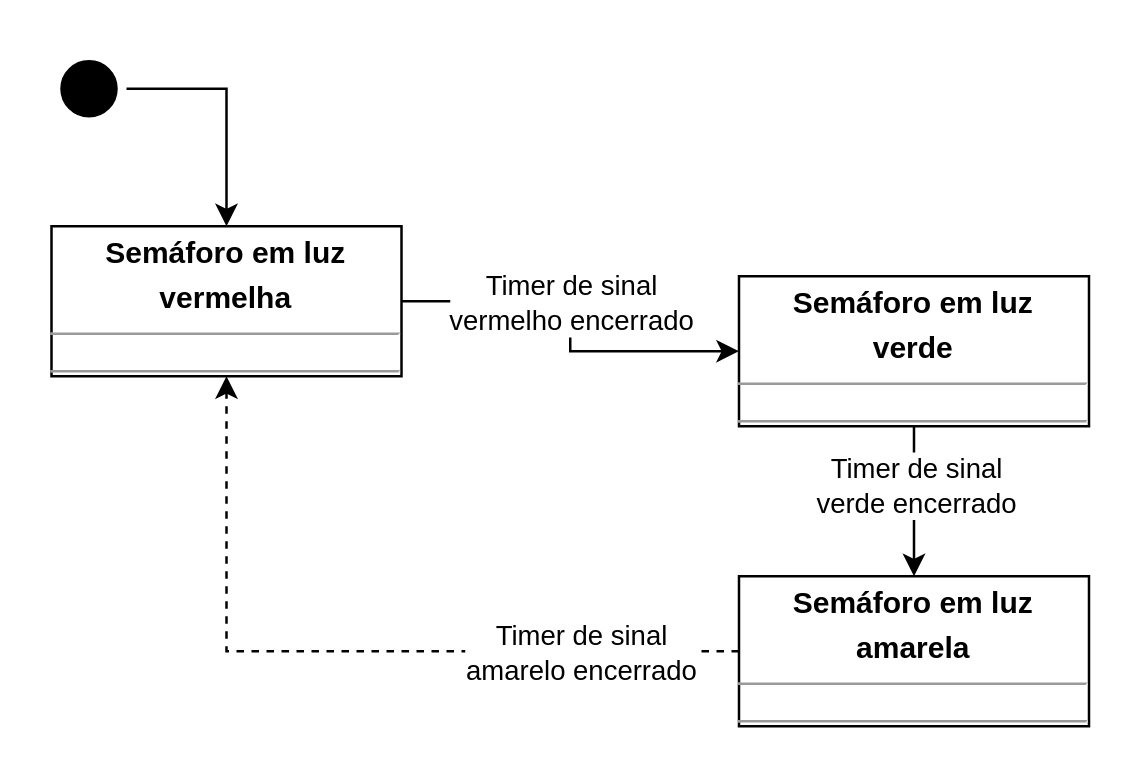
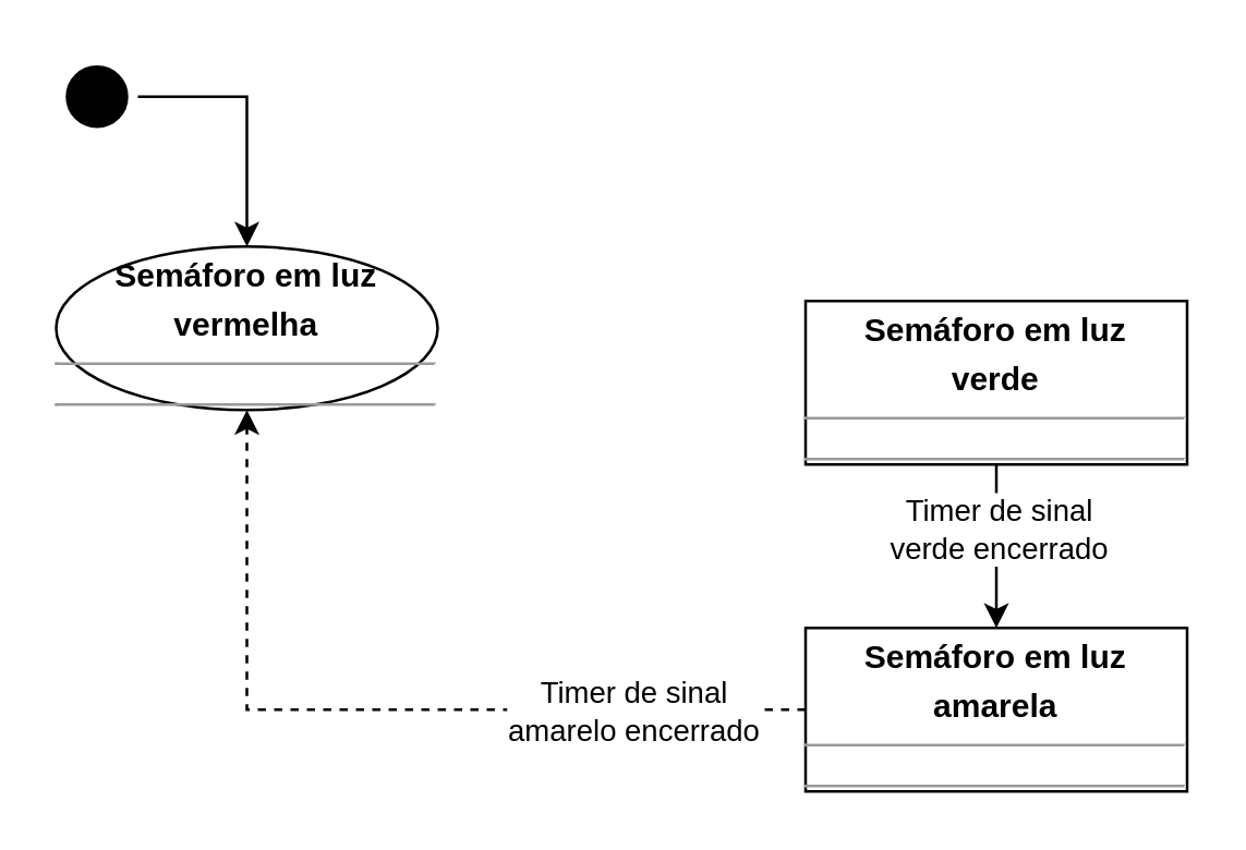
  <mxCell id="0" />
  <mxCell id="1" parent="0" />
  <mxCell id="2" style="edgeStyle=orthogonalEdgeStyle;rounded=0;orthogonalLoop=1;jettySize=auto;html=1;exitX=1;exitY=0.5;exitDx=0;exitDy=0;entryX=0.5;entryY=0;entryDx=0;entryDy=0;" edge="1" parent="1" source="3" target="6"><mxGeometry relative="1" as="geometry" /></mxCell>
  <mxCell id="3" value="" style="ellipse;html=1;shape=startState;fillColor=#000000;strokeColor=#000000;" vertex="1" parent="1"><mxGeometry x="20" y="20" width="30" height="30" as="geometry" /></mxCell>
- <mxCell id="4" style="edgeStyle=orthogonalEdgeStyle;rounded=0;orthogonalLoop=1;jettySize=auto;html=1;exitX=1;exitY=0.5;exitDx=0;exitDy=0;entryX=0;entryY=0.5;entryDx=0;entryDy=0;" edge="1" parent="1" source="6" target="9"><mxGeometry relative="1" as="geometry" /></mxCell>
- <mxCell id="5" value="Timer de sinal&lt;br&gt;vermelho encerrado" style="edgeLabel;html=1;align=center;verticalAlign=middle;resizable=0;points=[];" vertex="1" connectable="0" parent="4"><mxGeometry x="-0.304" relative="1" as="geometry"><mxPoint x="13" as="offset" /></mxGeometry></mxCell>
- <mxCell id="6" value="&lt;p style=&quot;margin: 0px ; margin-top: 4px ; text-align: center&quot;&gt;&lt;b&gt;Semáforo em luz&lt;/b&gt;&lt;/p&gt;&lt;p style=&quot;margin: 0px ; margin-top: 4px ; text-align: center&quot;&gt;&lt;b&gt;vermelha&lt;/b&gt;&lt;/p&gt;&lt;hr size=&quot;1&quot;&gt;&lt;div style=&quot;height: 2px&quot;&gt;&lt;/div&gt;&lt;hr size=&quot;1&quot;&gt;&lt;div style=&quot;height: 2px&quot;&gt;&lt;/div&gt;" style="verticalAlign=top;align=left;overflow=fill;fontSize=12;fontFamily=Helvetica;html=1;strokeColor=#000000;" vertex="1" parent="1"><mxGeometry x="20" y="90" width="140" height="60" as="geometry" /></mxCell>
+ <mxCell id="6" value="&lt;p style=&quot;margin: 0px ; margin-top: 4px ; text-align: center&quot;&gt;&lt;b&gt;Semáforo em luz&lt;/b&gt;&lt;/p&gt;&lt;p style=&quot;margin: 0px ; margin-top: 4px ; text-align: center&quot;&gt;&lt;b&gt;vermelha&lt;/b&gt;&lt;/p&gt;&lt;hr size=&quot;1&quot;&gt;&lt;div style=&quot;height: 2px&quot;&gt;&lt;/div&gt;&lt;hr size=&quot;1&quot;&gt;&lt;div style=&quot;height: 2px&quot;&gt;&lt;/div&gt;" style="ellipse;verticalAlign=top;align=left;overflow=fill;fontSize=12;fontFamily=Helvetica;html=1;strokeColor=#000000;" vertex="1" parent="1"><mxGeometry x="20" y="90" width="140" height="60" as="geometry" /></mxCell>
  <mxCell id="7" style="edgeStyle=orthogonalEdgeStyle;rounded=0;orthogonalLoop=1;jettySize=auto;html=1;exitX=0.5;exitY=1;exitDx=0;exitDy=0;" edge="1" parent="1" source="9" target="12"><mxGeometry relative="1" as="geometry" /></mxCell>
  <mxCell id="8" value="Timer de sinal&lt;br&gt;verde encerrado" style="edgeLabel;html=1;align=center;verticalAlign=middle;resizable=0;points=[];" vertex="1" connectable="0" parent="7"><mxGeometry x="-0.25" relative="1" as="geometry"><mxPoint as="offset" /></mxGeometry></mxCell>
  <mxCell id="9" value="&lt;p style=&quot;margin: 0px ; margin-top: 4px ; text-align: center&quot;&gt;&lt;b&gt;Semáforo em luz&lt;/b&gt;&lt;/p&gt;&lt;p style=&quot;margin: 0px ; margin-top: 4px ; text-align: center&quot;&gt;&lt;b&gt;verde&lt;/b&gt;&lt;/p&gt;&lt;hr size=&quot;1&quot;&gt;&lt;div style=&quot;height: 2px&quot;&gt;&lt;/div&gt;&lt;hr size=&quot;1&quot;&gt;&lt;div style=&quot;height: 2px&quot;&gt;&lt;/div&gt;" style="verticalAlign=top;align=left;overflow=fill;fontSize=12;fontFamily=Helvetica;html=1;strokeColor=#000000;" vertex="1" parent="1"><mxGeometry x="295" y="110" width="140" height="60" as="geometry" /></mxCell>
  <mxCell id="10" style="edgeStyle=orthogonalEdgeStyle;rounded=0;orthogonalLoop=1;jettySize=auto;html=1;exitX=0;exitY=0.5;exitDx=0;exitDy=0;entryX=0.5;entryY=1;entryDx=0;entryDy=0;dashed=1;" edge="1" parent="1" source="12" target="6"><mxGeometry relative="1" as="geometry" /></mxCell>
  <mxCell id="11" value="Timer de sinal&lt;br&gt;amarelo encerrado" style="edgeLabel;html=1;align=center;verticalAlign=middle;resizable=0;points=[];" vertex="1" connectable="0" parent="10"><mxGeometry x="-0.445" y="1" relative="1" as="geometry"><mxPoint x="23" y="-1" as="offset" /></mxGeometry></mxCell>
  <mxCell id="12" value="&lt;p style=&quot;margin: 0px ; margin-top: 4px ; text-align: center&quot;&gt;&lt;b&gt;Semáforo em luz&lt;/b&gt;&lt;/p&gt;&lt;p style=&quot;margin: 0px ; margin-top: 4px ; text-align: center&quot;&gt;&lt;b&gt;amarela&lt;/b&gt;&lt;/p&gt;&lt;hr size=&quot;1&quot;&gt;&lt;div style=&quot;height: 2px&quot;&gt;&lt;/div&gt;&lt;hr size=&quot;1&quot;&gt;&lt;div style=&quot;height: 2px&quot;&gt;&lt;/div&gt;" style="verticalAlign=top;align=left;overflow=fill;fontSize=12;fontFamily=Helvetica;html=1;strokeColor=#000000;" vertex="1" parent="1"><mxGeometry x="295" y="230" width="140" height="60" as="geometry" /></mxCell>
